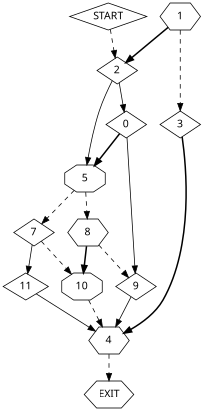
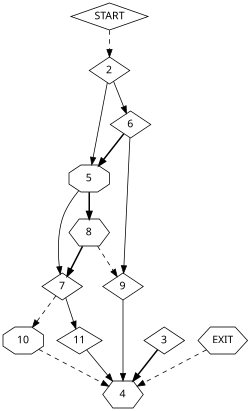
  digraph {
    fontname="Noto Sans"
    node [fontname="Noto Sans" shape=diamond]
    edge [fontname="Noto Sans" style=dashed]
    n1 [label=START]
    2
-   1 [shape=hexagon]
    3
    n5 [label=EXIT shape=hexagon]
    5 [shape=octagon]
-   6 [label=0]
+   6
    4 [shape=hexagon]
    7
    8 [shape=hexagon]
    9
    10 [shape=octagon]
    11
    n1 -> 2
    2 -> 5 [style=solid]
    2 -> 6 [style=solid]
-   1 -> 2 [style=bold]
-   1 -> 3
    3 -> 4 [style=bold]
-   5 -> 7
-   5 -> 8
+   5 -> 7 [style=solid]
+   5 -> 8 [style=bold]
    6 -> 5 [style=bold]
    6 -> 9 [style=solid]
-   4 -> n5
+   n5 -> 4
    7 -> 10
    7 -> 11 [style=solid]
-   8 -> 10 [style=bold]
+   8 -> 7 [style=bold]
    8 -> 9
    9 -> 4 [style=solid]
    10 -> 4
    11 -> 4 [style=solid]
  }
